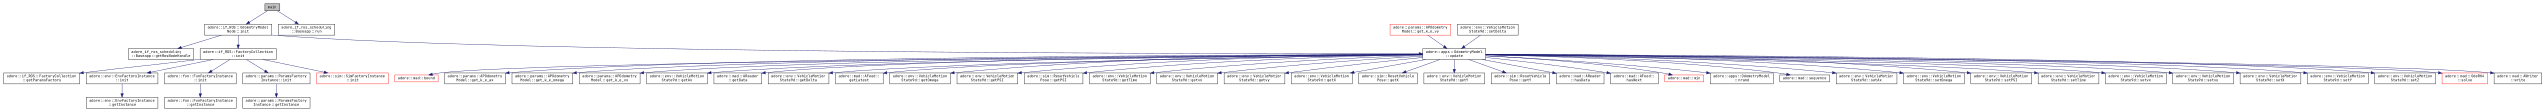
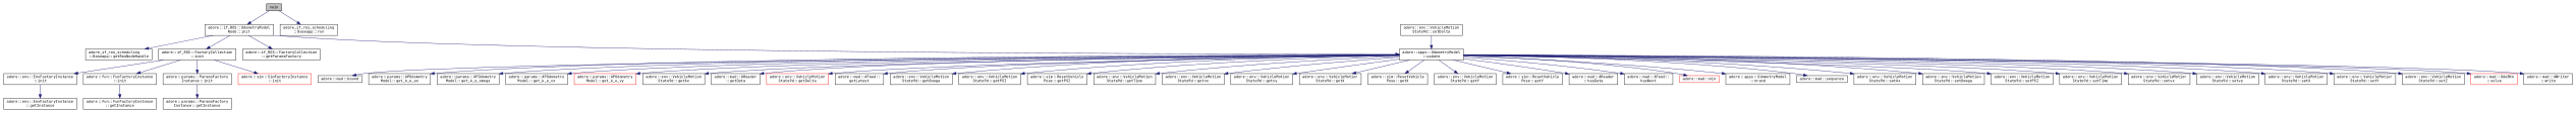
  digraph {
    fontname="JetBrains Mono"
    rankdir=TB
    node [color=black fillcolor=white fontname="JetBrains Mono" fontsize=10 shape=record style=filled]
    edge [color=midnightblue fontname="JetBrains Mono" fontsize=10 labelfontname=Helvetica labelfontsize=10 style=solid]
    n1 [fillcolor=grey75 fontcolor=black height=0.2 label=main width=0.4]
    n2 [height=0.2 label="adore::if_ROS::OdometryModel\lNode::init" width=0.4]
    n3 [height=0.2 label="adore_if_ros_scheduling\l::Baseapp::run" width=0.4]
    n4 [height=0.2 label="adore_if_ros_scheduling\l::Baseapp::getRosNodeHandle" width=0.4]
    n5 [height=0.2 label="adore::if_ROS::FactoryCollection\l::init" width=0.4]
    n6 [height=0.2 label="adore::apps::OdometryModel\l::update" width=0.4]
    n7 [height=0.2 label="adore::if_ROS::FactoryCollection\l::getParamsFactory" width=0.4]
    n8 [height=0.2 label="adore::env::EnvFactoryInstance\l::init" width=0.4]
    n9 [height=0.2 label="adore::fun::FunFactoryInstance\l::init" width=0.4]
    n10 [height=0.2 label="adore::params::ParamsFactory\lInstance::init" width=0.4]
    n11 [color=red height=0.2 label="adore::sim::SimFactoryInstance\l::init" width=0.4]
-   n12 [color=red height=0.2 label="adore::mad::bound" width=0.4]
+   n12 [height=0.2 label="adore::mad::bound" width=0.4]
    n13 [height=0.2 label="adore::params::APOdometry\lModel::get_k_e_ax" width=0.4]
    n14 [height=0.2 label="adore::params::APOdometry\lModel::get_k_e_omega" width=0.4]
    n15 [height=0.2 label="adore::params::APOdometry\lModel::get_k_e_vx" width=0.4]
    n16 [color=red height=0.2 label="adore::params::APOdometry\lModel::get_k_e_vy" width=0.4]
    n17 [height=0.2 label="adore::env::VehicleMotion\lState9d::getAx" width=0.4]
    n18 [height=0.2 label="adore::mad::AReader\l::getData" width=0.4]
-   n19 [height=0.2 label="adore::env::VehicleMotion\lState9d::getDelta" width=0.4]
+   n19 [color=red height=0.2 label="adore::env::VehicleMotion\lState9d::getDelta" width=0.4]
    n20 [height=0.2 label="adore::mad::AFeed::\lgetLatest" width=0.4]
    n21 [height=0.2 label="adore::env::VehicleMotion\lState9d::getOmega" width=0.4]
    n22 [height=0.2 label="adore::env::VehicleMotion\lState9d::getPSI" width=0.4]
    n23 [height=0.2 label="adore::sim::ResetVehicle\lPose::getPSI" width=0.4]
    n24 [height=0.2 label="adore::env::VehicleMotion\lState9d::getTime" width=0.4]
    n25 [height=0.2 label="adore::env::VehicleMotion\lState9d::getvx" width=0.4]
    n26 [height=0.2 label="adore::env::VehicleMotion\lState9d::getvy" width=0.4]
    n27 [height=0.2 label="adore::env::VehicleMotion\lState9d::getX" width=0.4]
    n28 [height=0.2 label="adore::sim::ResetVehicle\lPose::getX" width=0.4]
    n29 [height=0.2 label="adore::env::VehicleMotion\lState9d::getY" width=0.4]
    n30 [height=0.2 label="adore::sim::ResetVehicle\lPose::getY" width=0.4]
    n31 [height=0.2 label="adore::mad::AReader\l::hasData" width=0.4]
    n32 [height=0.2 label="adore::mad::AFeed::\lhasNext" width=0.4]
    n33 [color=red height=0.2 label="adore::mad::min" width=0.4]
    n34 [height=0.2 label="adore::apps::OdometryModel\l::nrand" width=0.4]
    n35 [height=0.2 label="adore::mad::sequence" width=0.4]
    n36 [height=0.2 label="adore::env::VehicleMotion\lState9d::setAx" width=0.4]
    n37 [height=0.2 label="adore::env::VehicleMotion\lState9d::setOmega" width=0.4]
    n38 [height=0.2 label="adore::env::VehicleMotion\lState9d::setPSI" width=0.4]
    n39 [height=0.2 label="adore::env::VehicleMotion\lState9d::setTime" width=0.4]
    n40 [height=0.2 label="adore::env::VehicleMotion\lState9d::setvx" width=0.4]
    n41 [height=0.2 label="adore::env::VehicleMotion\lState9d::setvy" width=0.4]
    n42 [height=0.2 label="adore::env::VehicleMotion\lState9d::setX" width=0.4]
    n43 [height=0.2 label="adore::env::VehicleMotion\lState9d::setY" width=0.4]
    n44 [height=0.2 label="adore::env::VehicleMotion\lState9d::setZ" width=0.4]
    n45 [color=red height=0.2 label="adore::mad::OdeRK4\l::solve" width=0.4]
    n46 [height=0.2 label="adore::mad::AWriter\l::write" width=0.4]
    n47 [height=0.2 label="adore::env::EnvFactoryInstance\l::getInstance" width=0.4]
    n48 [height=0.2 label="adore::fun::FunFactoryInstance\l::getInstance" width=0.4]
    n49 [height=0.2 label="adore::params::ParamsFactory\lInstance::getInstance" width=0.4]
    n50 [height=0.2 label="adore::env::VehicleMotion\lState9d::setDelta" width=0.4]
    n1 -> n2
    n1 -> n3
    n2 -> n4
    n2 -> n5
    n2 -> n6
-   n5 -> n7
+   n2 -> n7
    n5 -> n8
    n5 -> n9
    n5 -> n10
    n5 -> n11
    n6 -> n12
    n6 -> n13
    n6 -> n14
    n6 -> n15
-   n16 -> n6
+   n6 -> n16
    n6 -> n17
    n6 -> n18
    n6 -> n19
    n6 -> n20
    n6 -> n21
    n6 -> n22
    n6 -> n23
    n6 -> n24
    n6 -> n25
    n6 -> n26
    n6 -> n27
    n6 -> n28
    n6 -> n29
    n6 -> n30
    n6 -> n31
    n6 -> n32
    n6 -> n33
    n6 -> n34
    n6 -> n35
    n6 -> n36
    n6 -> n37
    n6 -> n38
    n6 -> n39
    n6 -> n40
    n6 -> n41
    n6 -> n42
    n6 -> n43
    n6 -> n44
    n6 -> n45
    n6 -> n46
    n8 -> n47
    n9 -> n48
    n10 -> n49
    n50 -> n6
  }
